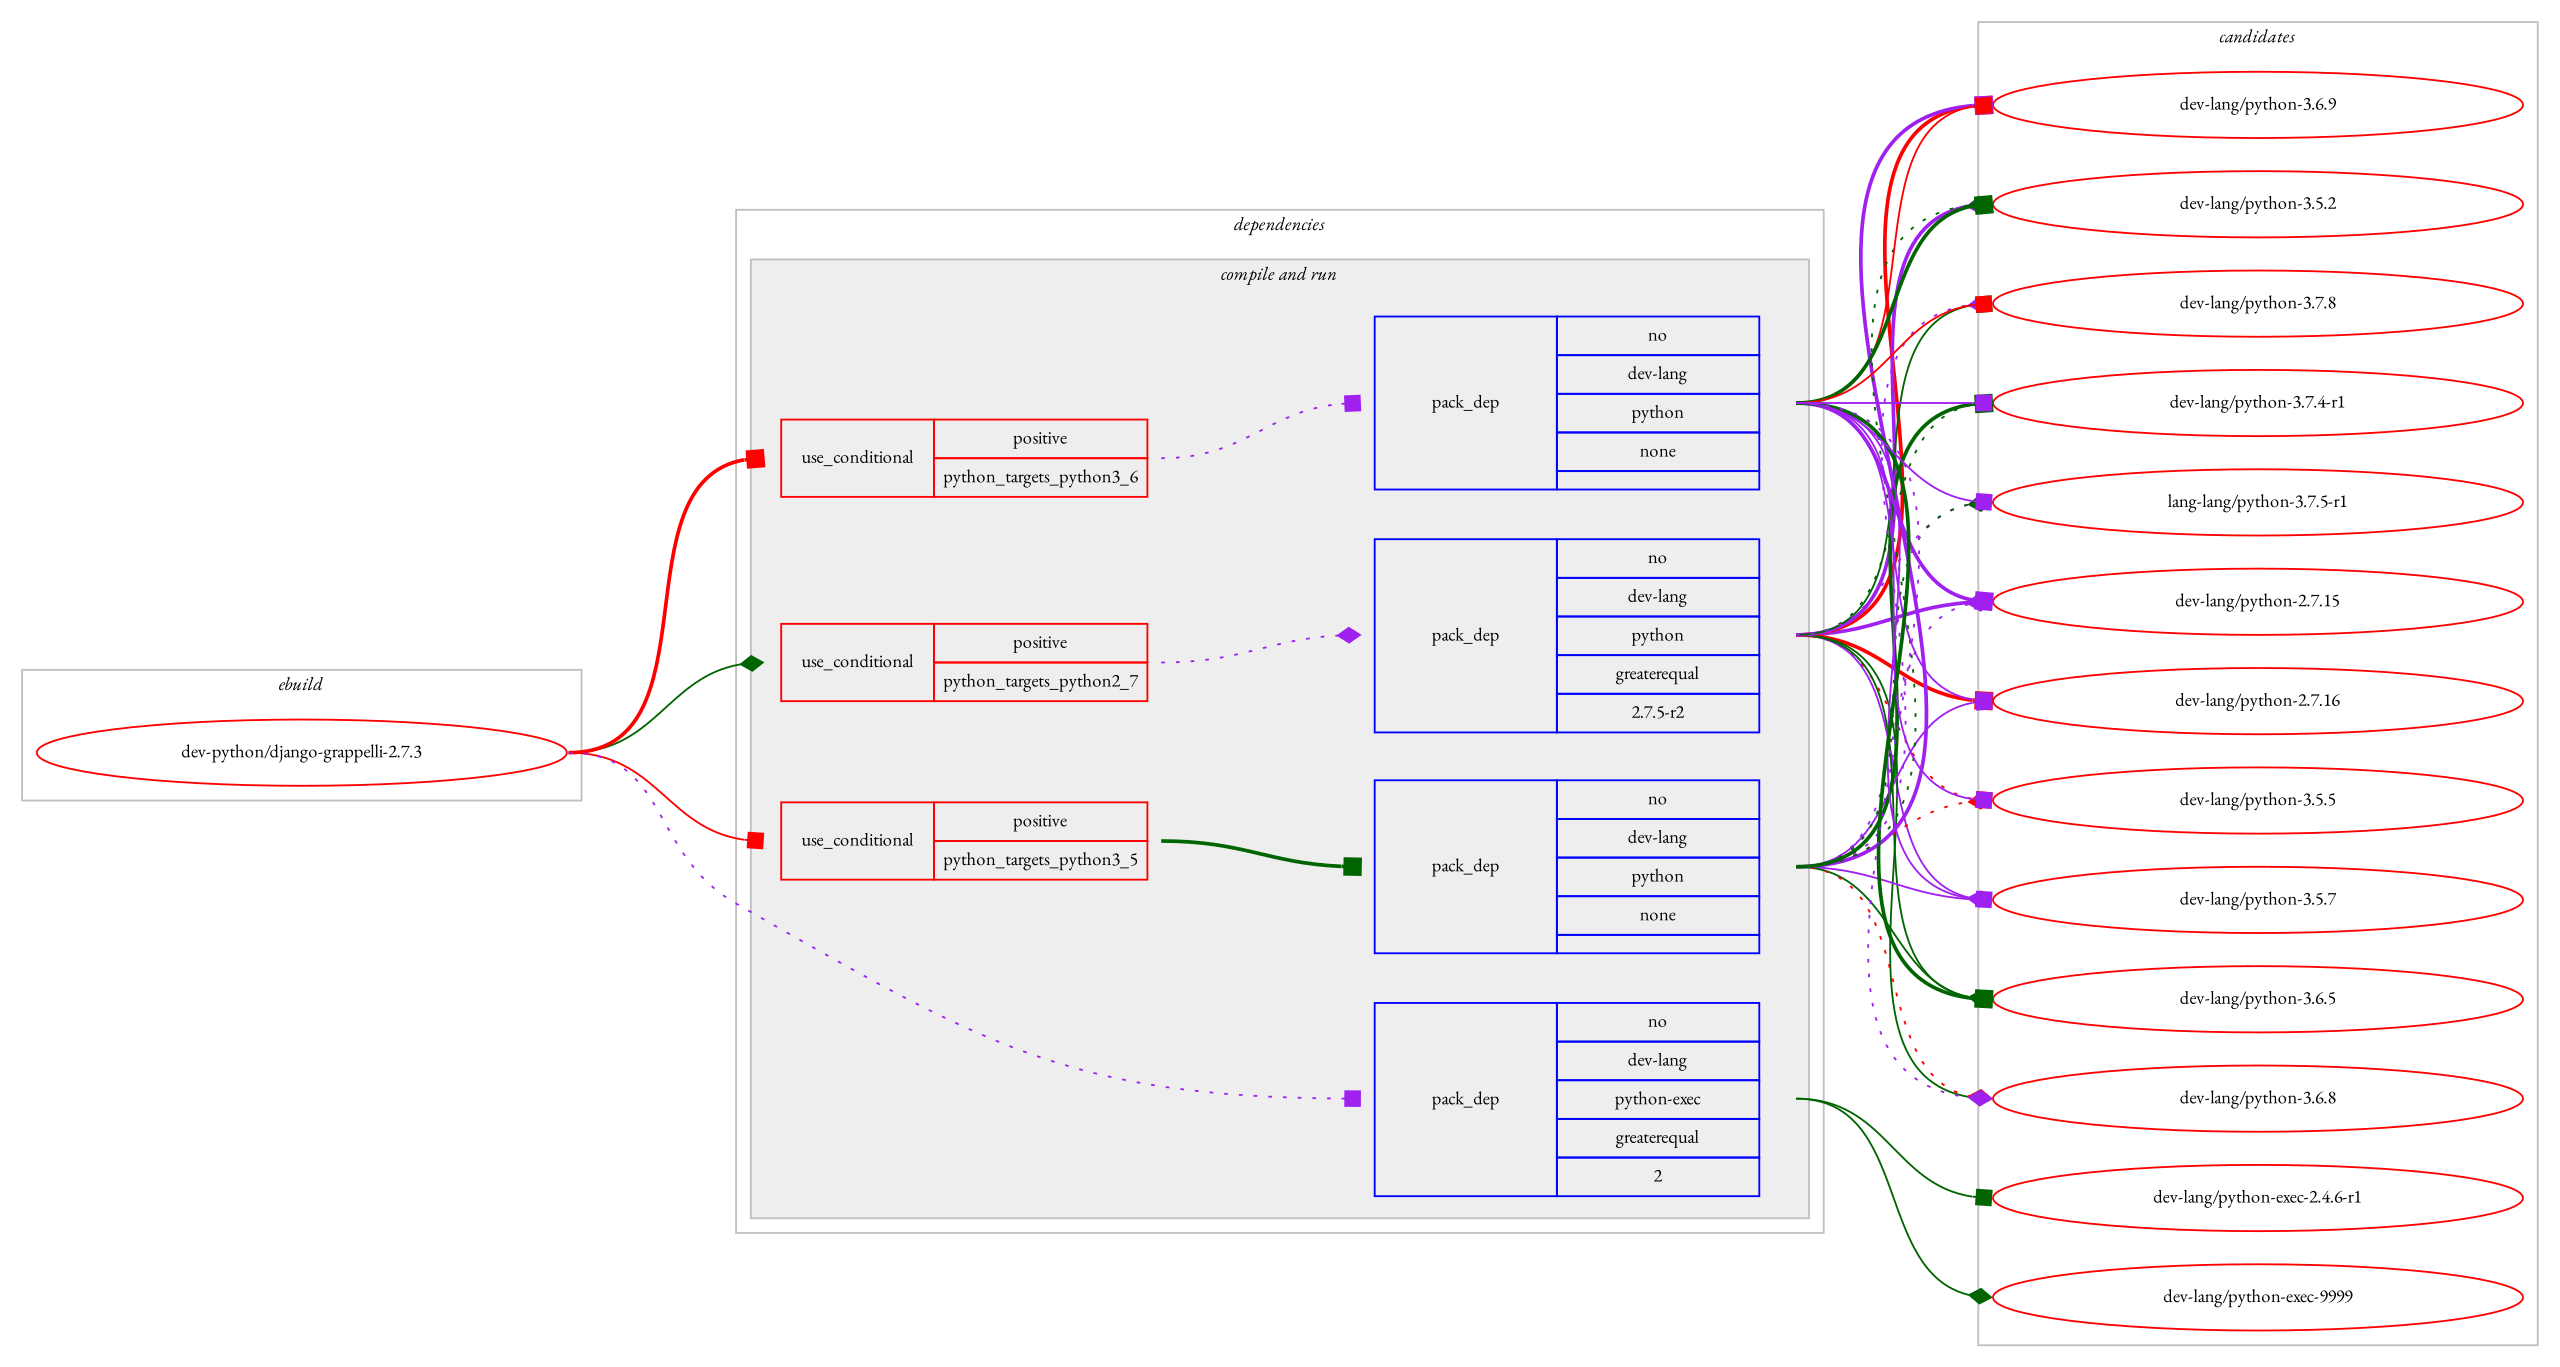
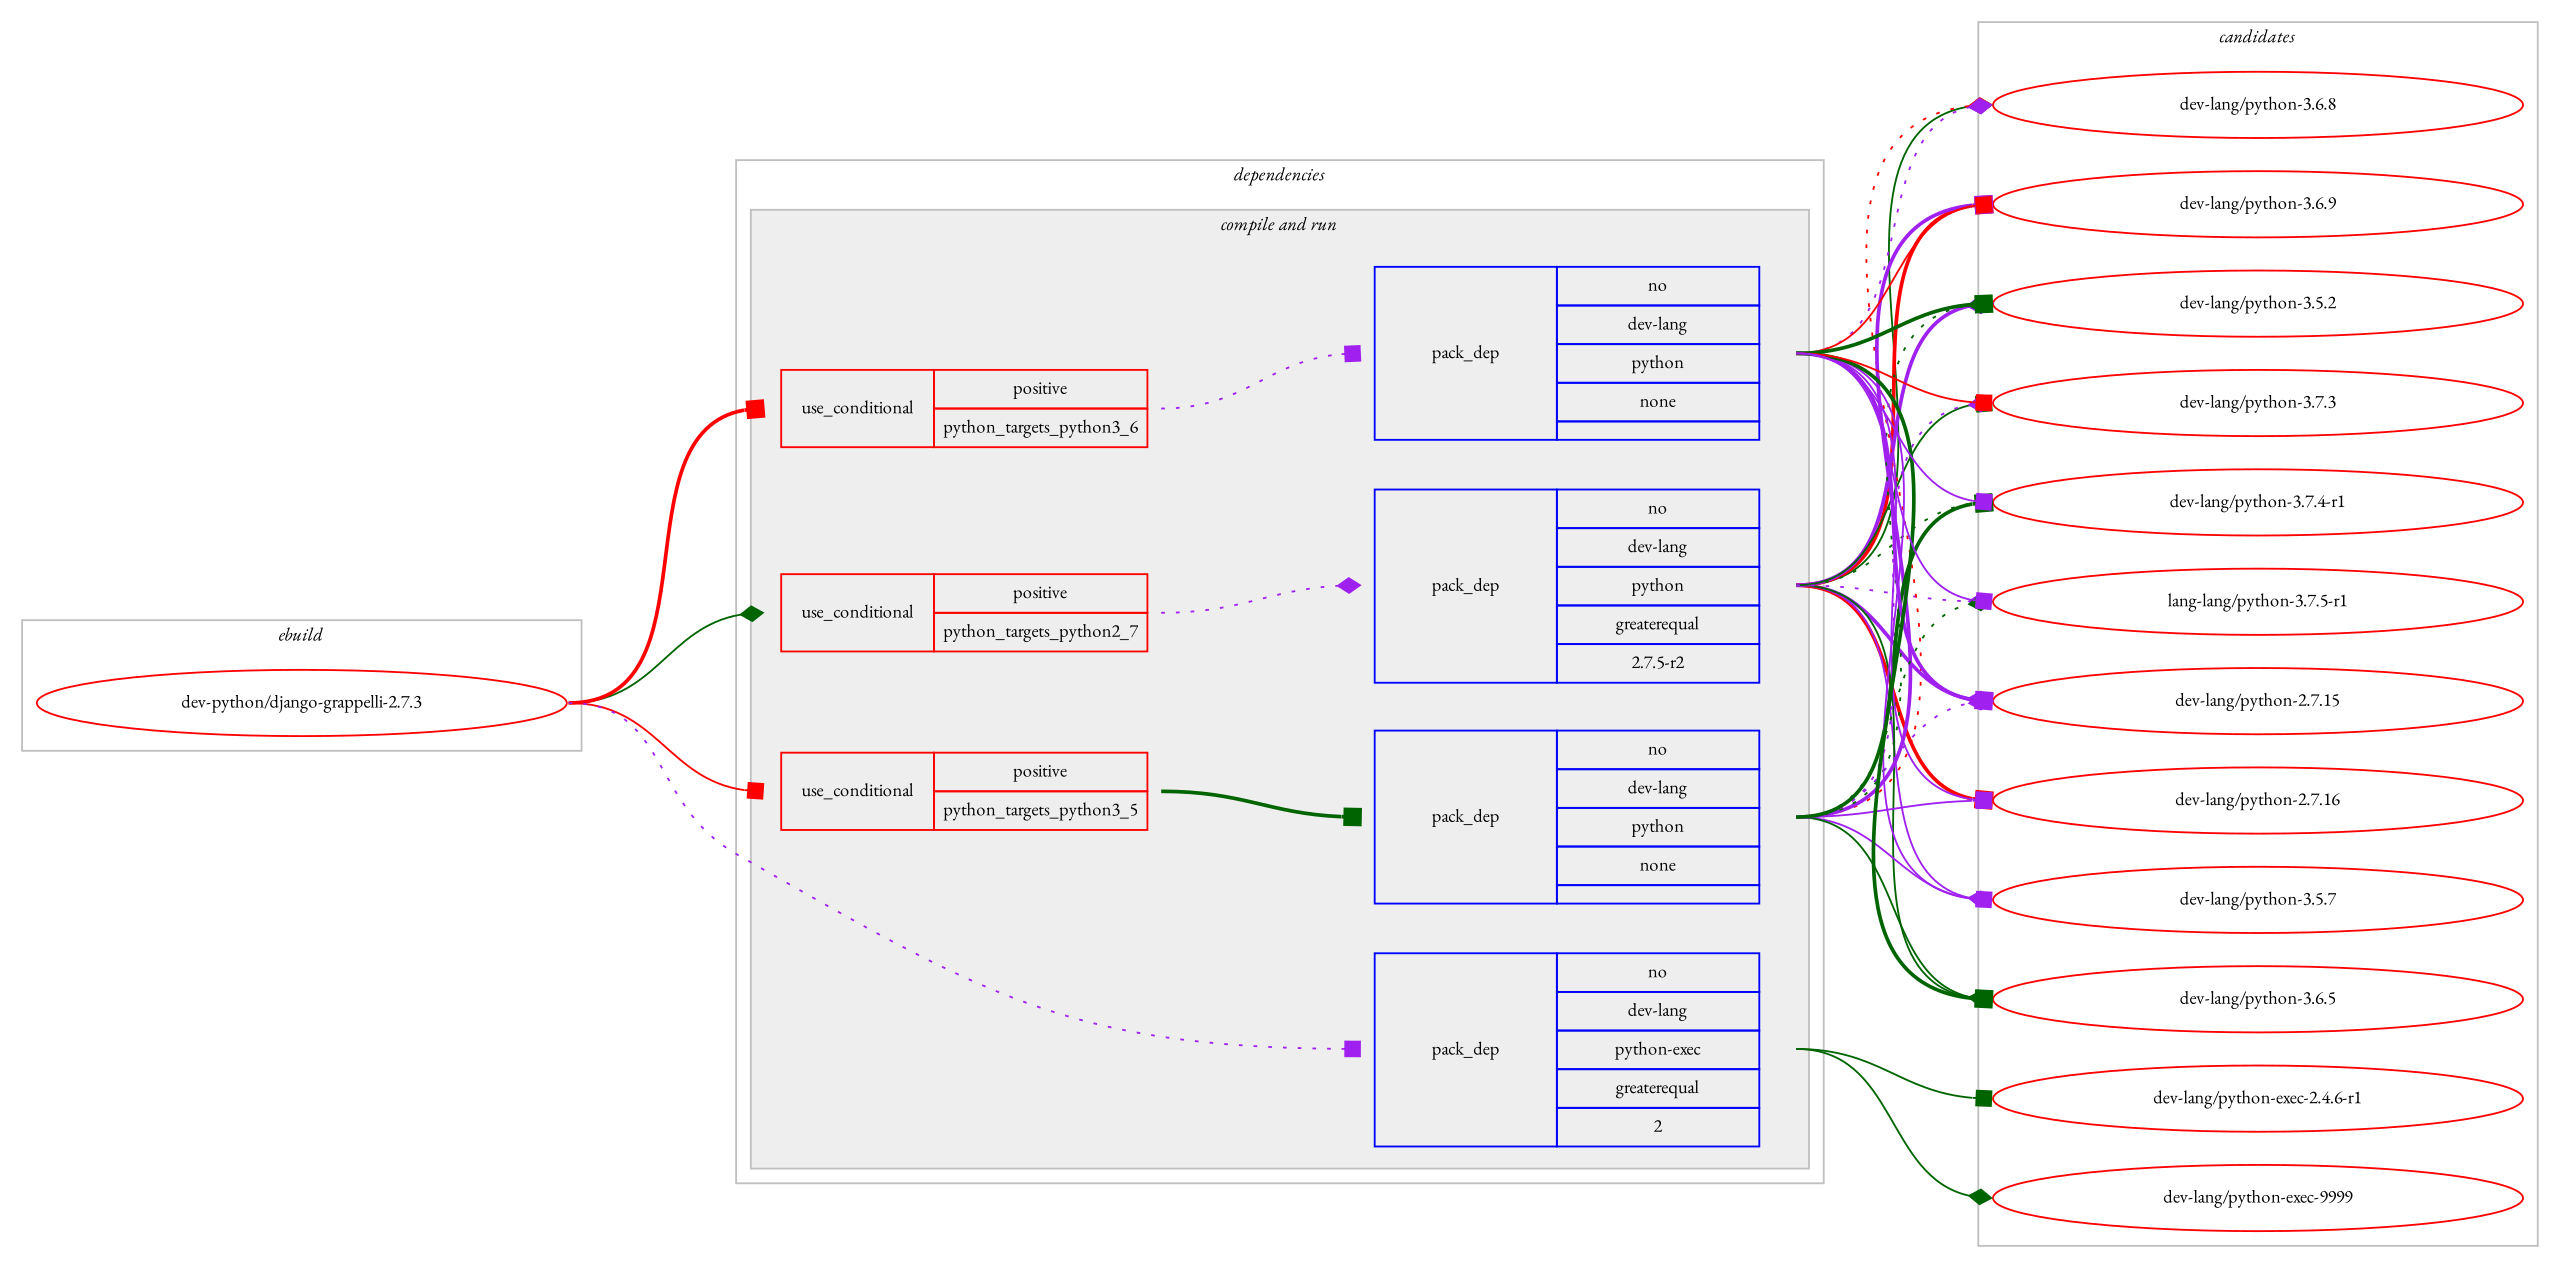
  digraph {
    compound=true
    concentrate=true
    fontname="EB Garamond"
    fontsize=10
    newrank=true
    rankdir=LR
    ranksep=1.5
    node [color=red fontname="EB Garamond" fontsize=10]
    edge [arrowhead=box color=purple fontname="EB Garamond" headport=w style=solid tailport=e weight=100]
    n1 [label="dev-python/django-grappelli-2.7.3" width=4]
    n2 [color=blue label=<<TABLE BORDER="0" CELLBORDER="1" CELLSPACING="0" CELLPADDING="4" WIDTH="220"><TR><TD ROWSPAN="6" CELLPADDING="30">pack_dep</TD></TR><TR><TD WIDTH="110">no</TD></TR><TR><TD>dev-lang</TD></TR><TR><TD>python</TD></TR><TR><TD>greaterequal</TD></TR><TR><TD>2.7.5-r2</TD></TR></TABLE>> shape=none]
    n3 [label=<<TABLE BORDER="0" CELLBORDER="1" CELLSPACING="0" CELLPADDING="4"><TR><TD ROWSPAN="3" CELLPADDING="10">use_conditional</TD></TR><TR><TD>positive</TD></TR><TR><TD>python_targets_python2_7</TD></TR></TABLE>> shape=none]
    n4 [color=blue label=<<TABLE BORDER="0" CELLBORDER="1" CELLSPACING="0" CELLPADDING="4" WIDTH="220"><TR><TD ROWSPAN="6" CELLPADDING="30">pack_dep</TD></TR><TR><TD WIDTH="110">no</TD></TR><TR><TD>dev-lang</TD></TR><TR><TD>python</TD></TR><TR><TD>none</TD></TR><TR><TD></TD></TR></TABLE>> shape=none]
    n5 [label=<<TABLE BORDER="0" CELLBORDER="1" CELLSPACING="0" CELLPADDING="4"><TR><TD ROWSPAN="3" CELLPADDING="10">use_conditional</TD></TR><TR><TD>positive</TD></TR><TR><TD>python_targets_python3_5</TD></TR></TABLE>> shape=none]
    n6 [color=blue label=<<TABLE BORDER="0" CELLBORDER="1" CELLSPACING="0" CELLPADDING="4" WIDTH="220"><TR><TD ROWSPAN="6" CELLPADDING="30">pack_dep</TD></TR><TR><TD WIDTH="110">no</TD></TR><TR><TD>dev-lang</TD></TR><TR><TD>python</TD></TR><TR><TD>none</TD></TR><TR><TD></TD></TR></TABLE>> shape=none]
    n7 [label=<<TABLE BORDER="0" CELLBORDER="1" CELLSPACING="0" CELLPADDING="4"><TR><TD ROWSPAN="3" CELLPADDING="10">use_conditional</TD></TR><TR><TD>positive</TD></TR><TR><TD>python_targets_python3_6</TD></TR></TABLE>> shape=none]
    n8 [color=blue label=<<TABLE BORDER="0" CELLBORDER="1" CELLSPACING="0" CELLPADDING="4" WIDTH="220"><TR><TD ROWSPAN="6" CELLPADDING="30">pack_dep</TD></TR><TR><TD WIDTH="110">no</TD></TR><TR><TD>dev-lang</TD></TR><TR><TD>python-exec</TD></TR><TR><TD>greaterequal</TD></TR><TR><TD>2</TD></TR></TABLE>> shape=none]
    n9 [label="dev-lang/python-2.7.15" width=4]
    n10 [label="dev-lang/python-2.7.16" width=4]
-   n11 [label="dev-lang/python-3.5.5" width=4]
    n12 [label="dev-lang/python-3.5.7" width=4]
    n13 [label="dev-lang/python-3.6.5" width=4]
    n14 [label="dev-lang/python-3.6.8" width=4]
    n15 [label="dev-lang/python-3.6.9" width=4]
    n16 [label="dev-lang/python-3.5.2" width=4]
-   n17 [label="dev-lang/python-3.7.8" width=4]
+   n17 [label="dev-lang/python-3.7.3" width=4]
    n18 [label="dev-lang/python-3.7.4-r1" width=4]
    n19 [label="lang-lang/python-3.7.5-r1" width=4]
    n20 [label="dev-lang/python-exec-2.4.6-r1" width=4]
    n21 [label="dev-lang/python-exec-9999" width=4]
    subgraph cluster_1 {
      color=gray
      label=<<i>ebuild</i>>
      rank=same
      n1
    }
    subgraph cluster_2 {
      color=gray
      label=<<i>dependencies</i>>
      subgraph cluster_3 {
        color=gray
        fillcolor="#eeeeee"
        label=<<i>compile</i>>
        style=filled
      }
      subgraph cluster_4 {
        color=gray
        fillcolor="#eeeeee"
        label=<<i>compile and run</i>>
        style=filled
        subgraph sub_5 {
          color=gray
          fillcolor="#eeeeee"
          label=<<i>compile and run</i>>
          style=filled
          n3
          subgraph sub_6 {
            color=gray
            fillcolor="#eeeeee"
            label=<<i>compile and run</i>>
            style=filled
            n2
          }
        }
        subgraph sub_7 {
          color=gray
          fillcolor="#eeeeee"
          label=<<i>compile and run</i>>
          style=filled
          n5
          subgraph sub_8 {
            color=gray
            fillcolor="#eeeeee"
            label=<<i>compile and run</i>>
            style=filled
            n4
          }
        }
        subgraph sub_9 {
          color=gray
          fillcolor="#eeeeee"
          label=<<i>compile and run</i>>
          style=filled
          n7
          subgraph sub_10 {
            color=gray
            fillcolor="#eeeeee"
            label=<<i>compile and run</i>>
            style=filled
            n6
          }
        }
        subgraph sub_11 {
          color=gray
          fillcolor="#eeeeee"
          label=<<i>compile and run</i>>
          style=filled
          n8
        }
      }
      subgraph cluster_12 {
        color=gray
        fillcolor="#eeeeee"
        label=<<i>run</i>>
        style=filled
      }
    }
    subgraph cluster_13 {
      color=gray
      label=<<i>candidates</i>>
      rank=same
      subgraph sub_14 {
        color=black
        label=<<i>candidates</i>>
        nodesep=1
        rank=same
        n9
        n10
-       n11
        n12
        n13
        n14
        n15
        n16
        n17
        n18
        n19
      }
      subgraph sub_15 {
        color=black
        label=<<i>candidates</i>>
        nodesep=1
        rank=same
        n9
        n10
-       n11
        n12
        n13
        n14
        n15
        n16
        n17
        n18
        n19
      }
      subgraph sub_16 {
        color=black
        label=<<i>candidates</i>>
        nodesep=1
        rank=same
        n9
        n10
-       n11
        n12
        n13
        n14
        n15
        n16
        n17
        n18
        n19
      }
      subgraph sub_17 {
        color=black
        label=<<i>candidates</i>>
        nodesep=1
        rank=same
        n20
        n21
      }
    }
    n1 -> n3 [arrowhead=diamond color=darkgreen weight=20]
    n1 -> n5 [color=red weight=20]
    n1 -> n7 [color=red style=bold weight=20]
    n1 -> n8 [style=dotted weight=20]
    n2 -> n9 [arrowhead=diamond style=bold]
    n2 -> n10 [color=red style=bold]
-   n2 -> n11 [color=red style=dotted]
    n2 -> n12 [arrowhead=diamond]
    n2 -> n13 [arrowhead=diamond color=darkgreen]
    n2 -> n14 [arrowhead=diamond color=darkgreen]
    n2 -> n15 [color=red style=bold]
    n2 -> n16 [arrowhead=diamond style=bold]
    n2 -> n17 [color=darkgreen]
    n2 -> n18 [color=darkgreen style=dotted]
    n2 -> n19 [arrowhead=diamond style=dotted]
    n3 -> n2 [arrowhead=diamond style=dotted weight=20]
    n4 -> n9 [arrowhead=diamond style=dotted]
    n4 -> n10
-   n4 -> n11 [arrowhead=diamond color=red style=dotted]
    n4 -> n12 [arrowhead=diamond]
    n4 -> n13 [color=darkgreen]
    n4 -> n14 [arrowhead=diamond color=red style=dotted]
    n4 -> n15 [style=bold]
    n4 -> n16 [arrowhead=diamond color=darkgreen style=dotted]
    n4 -> n17 [arrowhead=diamond style=dotted]
    n4 -> n18 [color=darkgreen style=bold]
    n4 -> n19 [arrowhead=diamond color=darkgreen style=dotted]
    n5 -> n4 [color=darkgreen style=bold weight=20]
    n6 -> n9 [style=bold]
    n6 -> n10
-   n6 -> n11
    n6 -> n12
    n6 -> n13 [color=darkgreen style=bold]
    n6 -> n14 [arrowhead=diamond style=dotted]
    n6 -> n15 [color=red]
    n6 -> n16 [color=darkgreen style=bold]
    n6 -> n17 [color=red]
    n6 -> n18
    n6 -> n19
    n7 -> n6 [style=dotted weight=20]
    n8 -> n20 [color=darkgreen]
    n8 -> n21 [arrowhead=diamond color=darkgreen]
  }
